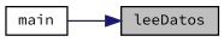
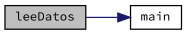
  digraph {
    rankdir=RL
    fontname="Source Code Pro"
    node [color=black fontname="Source Code Pro" fontsize=10 shape=record style=filled]
    n1 [fillcolor=grey75 fontcolor=black height=0.2 label=leeDatos width=0.4]
    n2 [fillcolor=white height=0.2 label=main width=0.4]
-   n1 -> n2 [color=midnightblue dir=back fontname="Source Code Pro" fontsize=10 labelfontname=Helvetica labelfontsize=10 style=solid]
+   n2 -> n1 [color=midnightblue dir=back fontname="Source Code Pro" fontsize=10 labelfontname=Helvetica labelfontsize=10 style=solid]
  }
